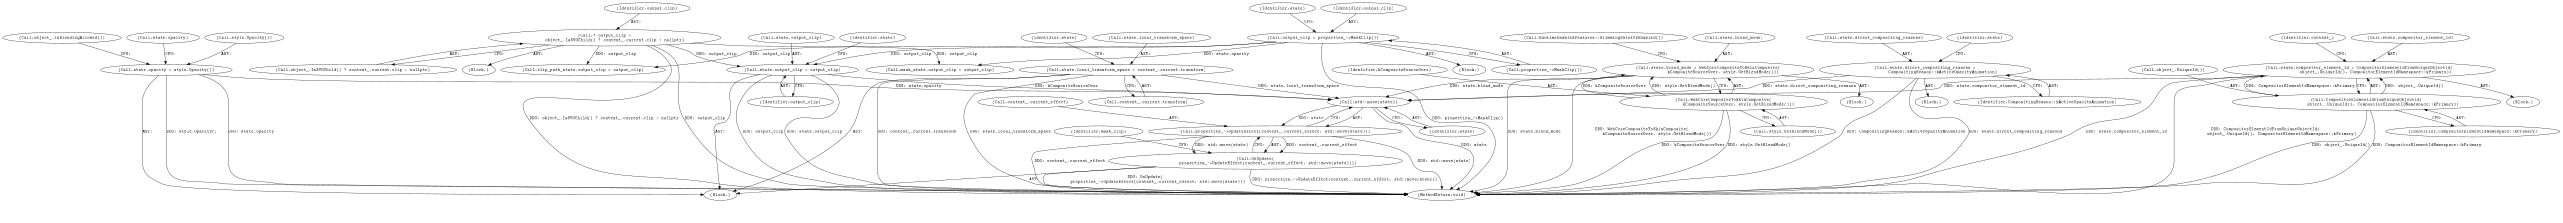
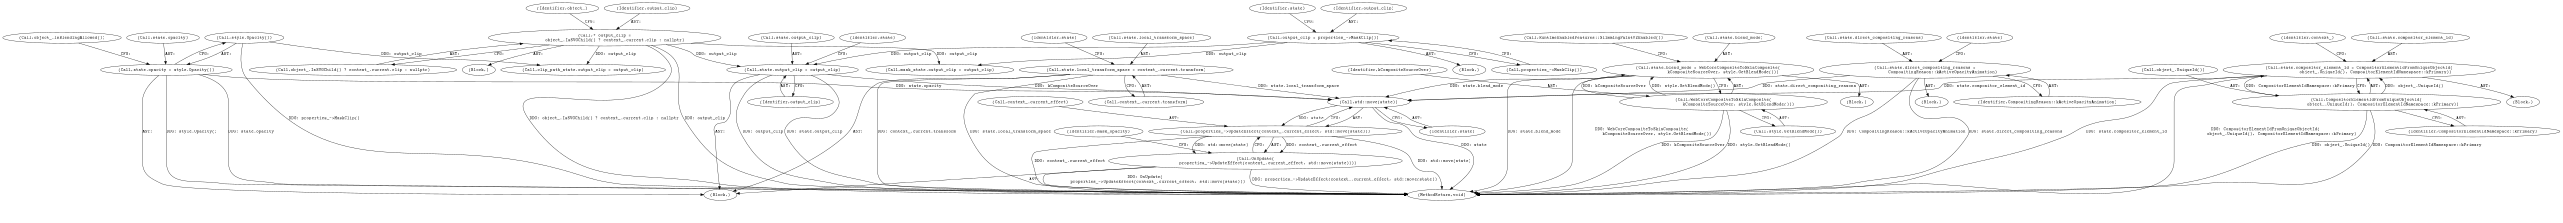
  digraph {
    fontname="Courier Prime"
    node [fontname="Courier Prime"]
    edge [fontname="Courier Prime"]
    n1 [label="(Call,std::move(state))"]
    n2 [label="(Call,properties_->UpdateEffect(context_.current_effect, std::move(state)))"]
    n3 [label="(MethodReturn,void)"]
    n4 [label="(Identifier,state)"]
    n5 [label="(Call,OnUpdate(\n          properties_->UpdateEffect(context_.current_effect, std::move(state))))"]
    n6 [label="(Call,state.blend_mode = WebCoreCompositeToSkiaComposite(\n            kCompositeSourceOver, style.GetBlendMode()))"]
    n7 [label="(Call,WebCoreCompositeToSkiaComposite(\n            kCompositeSourceOver, style.GetBlendMode()))"]
    n8 [label="(Block,)"]
    n9 [label="(Call,style.GetBlendMode())"]
    n10 [label="(Call,state.direct_compositing_reasons =\n              CompositingReason::kActiveOpacityAnimation)"]
    n11 [label="(Block,)"]
    n12 [label="(Identifier,CompositingReason::kActiveOpacityAnimation)"]
    n13 [label="(Call,state.output_clip = output_clip)"]
    n14 [label="(Block,)"]
    n15 [label="(Identifier,output_clip)"]
    n16 [label="(Call,output_clip = properties_->MaskClip())"]
    n17 [label="(Block,)"]
    n18 [label="(Call,clip_path_state.output_clip = output_clip)"]
    n19 [label="(Call,properties_->MaskClip())"]
    n20 [label="(Call,mask_state.output_clip = output_clip)"]
    n21 [label="(Call,* output_clip =\n        object_.IsSVGChild() ? context_.current.clip : nullptr)"]
    n22 [label="(Call,object_.IsSVGChild() ? context_.current.clip : nullptr)"]
    n23 [label="(Block,)"]
    n24 [label="(Call,state.local_transform_space = context_.current.transform)"]
    n25 [label="(Call,context_.current.transform)"]
    n26 [label="(Call,state.opacity = style.Opacity())"]
    n27 [label="(Call,style.Opacity())"]
    n28 [label="(Call,state.compositor_element_id = CompositorElementIdFromUniqueObjectId(\n             object_.UniqueId(), CompositorElementIdNamespace::kPrimary))"]
    n29 [label="(Call,CompositorElementIdFromUniqueObjectId(\n             object_.UniqueId(), CompositorElementIdNamespace::kPrimary))"]
    n30 [label="(Block,)"]
    n31 [label="(Identifier,CompositorElementIdNamespace::kPrimary)"]
    n32 [label="(Call,state.output_clip)"]
    n33 [label="(Call,state.compositor_element_id)"]
    n34 [label="(Identifier,state)"]
    n35 [label="(Identifier,context_)"]
    n36 [label="(Call,state.direct_compositing_reasons)"]
+   n37 [label="(Identifier,object_)"]
    n38 [label="(Call,object_.IsBlendingAllowed())"]
    n39 [label="(Identifier,kCompositeSourceOver)"]
    n40 [label="(Identifier,output_clip)"]
    n41 [label="(Call,state.opacity)"]
    n42 [label="(Call,state.local_transform_space)"]
    n43 [label="(Identifier,state)"]
    n44 [label="(Call,RuntimeEnabledFeatures::SlimmingPaintV2Enabled())"]
    n45 [label="(Call,state.blend_mode)"]
    n46 [label="(Identifier,state)"]
    n47 [label="(Identifier,state)"]
    n48 [label="(Call,object_.UniqueId())"]
-   n49 [label="(Identifier,mask_clip)"]
+   n49 [label="(Identifier,mask_opacity)"]
    n50 [label="(Identifier,output_clip)"]
    n51 [label="(Call,context_.current_effect)"]
    n1 -> n2 [label="AST: "]
    n1 -> n2 [label="DDG: state"]
    n1 -> n3 [label="DDG: state"]
    n1 -> n4 [label="CFG: "]
    n2 -> n1 [label="CFG: "]
    n2 -> n3 [label="DDG: std::move(state)"]
    n2 -> n3 [label="DDG: context_.current_effect"]
    n2 -> n5 [label="AST: "]
    n2 -> n5 [label="DDG: context_.current_effect"]
    n2 -> n5 [label="DDG: std::move(state)"]
    n4 -> n1 [label="AST: "]
    n5 -> n2 [label="CFG: "]
    n5 -> n3 [label="DDG: OnUpdate(\n          properties_->UpdateEffect(context_.current_effect, std::move(state)))"]
    n5 -> n3 [label="DDG: properties_->UpdateEffect(context_.current_effect, std::move(state))"]
    n5 -> n14 [label="AST: "]
    n6 -> n1 [label="DDG: state.blend_mode"]
    n6 -> n3 [label="DDG: state.blend_mode"]
    n6 -> n3 [label="DDG: WebCoreCompositeToSkiaComposite(\n            kCompositeSourceOver, style.GetBlendMode())"]
    n6 -> n7 [label="CFG: "]
    n6 -> n8 [label="AST: "]
    n7 -> n3 [label="DDG: kCompositeSourceOver"]
    n7 -> n3 [label="DDG: style.GetBlendMode()"]
    n7 -> n6 [label="AST: "]
    n7 -> n6 [label="DDG: kCompositeSourceOver"]
    n7 -> n6 [label="DDG: style.GetBlendMode()"]
    n7 -> n9 [label="CFG: "]
    n9 -> n7 [label="AST: "]
    n10 -> n1 [label="DDG: state.direct_compositing_reasons"]
    n10 -> n3 [label="DDG: state.direct_compositing_reasons"]
    n10 -> n3 [label="DDG: CompositingReason::kActiveOpacityAnimation"]
    n10 -> n11 [label="AST: "]
    n10 -> n12 [label="CFG: "]
    n12 -> n10 [label="AST: "]
    n13 -> n1 [label="DDG: kCompositeSourceOver"]
    n13 -> n3 [label="DDG: state.output_clip"]
    n13 -> n3 [label="DDG: output_clip"]
    n13 -> n14 [label="AST: "]
    n13 -> n15 [label="CFG: "]
    n15 -> n13 [label="AST: "]
-   n16 -> n3 [label="DDG: properties_->MaskClip()"]
+   n27 -> n3 [label="DDG: properties_->MaskClip()"]
    n16 -> n13 [label="DDG: output_clip"]
    n16 -> n17 [label="AST: "]
-   n16 -> n18 [label="DDG: output_clip"]
+   n27 -> n18 [label="DDG: output_clip"]
    n16 -> n19 [label="CFG: "]
-   n16 -> n20 [label="DDG: state.opacity"]
-   n19 -> n16 [label="AST: "]
+   n16 -> n20 [label="DDG: output_clip"]
+   n19 -> n16 [label="CFG: "]
    n21 -> n3 [label="DDG: object_.IsSVGChild() ? context_.current.clip : nullptr"]
    n21 -> n3 [label="DDG: output_clip"]
    n21 -> n13 [label="DDG: output_clip"]
    n21 -> n18 [label="DDG: output_clip"]
    n21 -> n20 [label="DDG: output_clip"]
    n21 -> n22 [label="CFG: "]
    n21 -> n23 [label="AST: "]
    n22 -> n21 [label="AST: "]
    n24 -> n1 [label="DDG: state.local_transform_space"]
    n24 -> n3 [label="DDG: state.local_transform_space"]
    n24 -> n3 [label="DDG: context_.current.transform"]
    n24 -> n14 [label="AST: "]
    n24 -> n25 [label="CFG: "]
    n25 -> n24 [label="AST: "]
    n26 -> n1 [label="DDG: state.opacity"]
    n26 -> n3 [label="DDG: style.Opacity()"]
    n26 -> n3 [label="DDG: state.opacity"]
    n26 -> n14 [label="AST: "]
+   n26 -> n27 [label="CFG: "]
    n27 -> n26 [label="AST: "]
    n28 -> n1 [label="DDG: state.compositor_element_id"]
    n28 -> n3 [label="DDG: state.compositor_element_id"]
    n28 -> n3 [label="DDG: CompositorElementIdFromUniqueObjectId(\n             object_.UniqueId(), CompositorElementIdNamespace::kPrimary)"]
    n28 -> n29 [label="CFG: "]
    n28 -> n30 [label="AST: "]
    n29 -> n3 [label="DDG: object_.UniqueId()"]
    n29 -> n3 [label="DDG: CompositorElementIdNamespace::kPrimary"]
    n29 -> n28 [label="AST: "]
    n29 -> n28 [label="DDG: object_.UniqueId()"]
    n29 -> n28 [label="DDG: CompositorElementIdNamespace::kPrimary"]
    n29 -> n31 [label="CFG: "]
    n31 -> n29 [label="AST: "]
    n32 -> n13 [label="AST: "]
    n33 -> n28 [label="AST: "]
    n34 -> n16 [label="CFG: "]
    n35 -> n28 [label="CFG: "]
    n36 -> n10 [label="AST: "]
+   n37 -> n21 [label="CFG: "]
    n38 -> n26 [label="CFG: "]
    n39 -> n7 [label="AST: "]
    n40 -> n16 [label="AST: "]
-   n41 -> n26 [label="CFG: "]
+   n41 -> n26 [label="AST: "]
    n42 -> n24 [label="AST: "]
    n43 -> n13 [label="CFG: "]
    n44 -> n6 [label="CFG: "]
    n45 -> n6 [label="AST: "]
    n46 -> n10 [label="CFG: "]
    n47 -> n24 [label="CFG: "]
    n48 -> n29 [label="AST: "]
    n49 -> n5 [label="CFG: "]
    n50 -> n21 [label="AST: "]
    n51 -> n2 [label="AST: "]
  }
